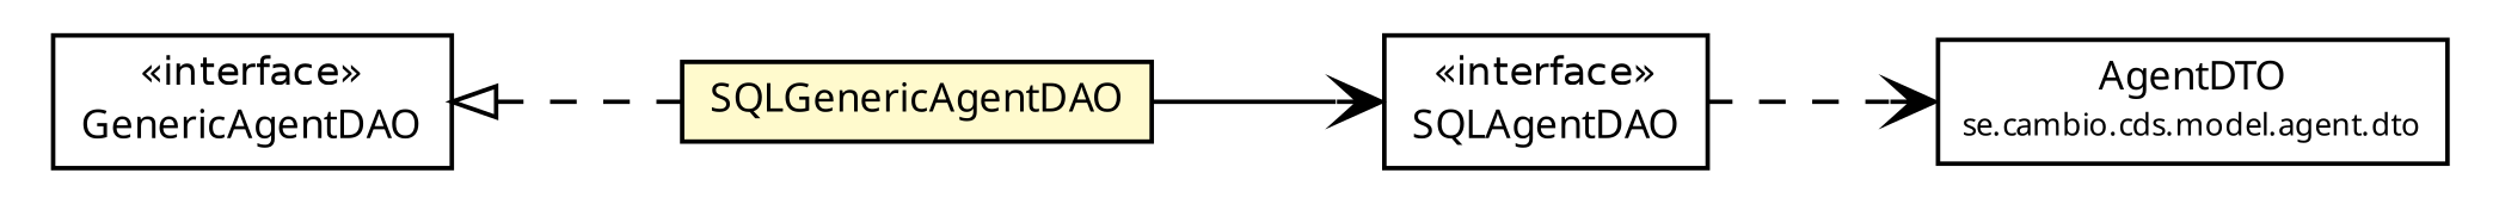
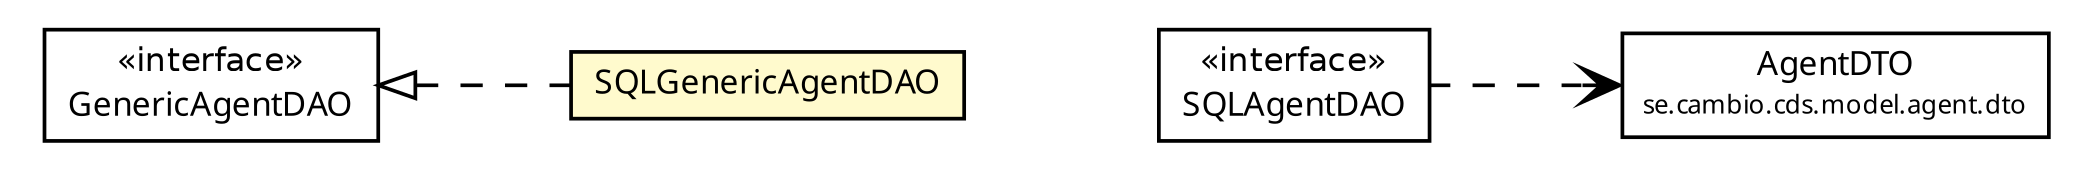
  digraph {
    fontname="DejaVu Sans"
    nodesep=0.25
    rankdir=LR
    ranksep=0.5
    node [fontcolor=black fontname="DejaVu Sans" fontsize=9.0 shape=plaintext]
    edge [arrowhead=open color=black fontcolor=black fontname="DejaVu Sans" fontsize=10.0 headport=p labelfontname="Trebuchet MS" labelfontsize=10 tailport=p style=dashed]
    n1 [label=<<table title="se.cambio.cds.model.agent.dto.AgentDTO" border="0" cellborder="1" cellspacing="0" cellpadding="2" port="p" href="../dto/AgentDTO.html"> 		<tr><td><table border="0" cellspacing="0" cellpadding="1"> <tr><td align="center" balign="center"><font face="Trebuchet MS"> AgentDTO </font></td></tr> <tr><td align="center" balign="center"><font face="Trebuchet MS" point-size="7.0"> se.cambio.cds.model.agent.dto </font></td></tr> 		</table></td></tr> 		</table>>]
    n2 [label=<<table title="se.cambio.cds.model.agent.dao.SQLGenericAgentDAO" border="0" cellborder="1" cellspacing="0" cellpadding="2" port="p" bgcolor="lemonChiffon" href="./SQLGenericAgentDAO.html"> 		<tr><td><table border="0" cellspacing="0" cellpadding="1"> <tr><td align="center" balign="center"><font face="Trebuchet MS"> SQLGenericAgentDAO </font></td></tr> 		</table></td></tr> 		</table>>]
    n3 [label=<<table title="se.cambio.cds.model.agent.dao.SQLAgentDAO" border="0" cellborder="1" cellspacing="0" cellpadding="2" port="p" href="./SQLAgentDAO.html"> 		<tr><td><table border="0" cellspacing="0" cellpadding="1"> <tr><td align="center" balign="center"> &#171;interface&#187; </td></tr> <tr><td align="center" balign="center"><font face="Trebuchet MS"> SQLAgentDAO </font></td></tr> 		</table></td></tr> 		</table>>]
    n4 [label=<<table title="se.cambio.cds.model.agent.dao.GenericAgentDAO" border="0" cellborder="1" cellspacing="0" cellpadding="2" port="p" href="./GenericAgentDAO.html"> 		<tr><td><table border="0" cellspacing="0" cellpadding="1"> <tr><td align="center" balign="center"> &#171;interface&#187; </td></tr> <tr><td align="center" balign="center"><font face="Trebuchet MS"> GenericAgentDAO </font></td></tr> 		</table></td></tr> 		</table>>]
-   n2 -> n3 [style=""]
    n3 -> n1
    n4 -> n2 [arrowtail=empty dir=back fontsize=10 arrowhead="" color="" fontcolor=""]
  }
